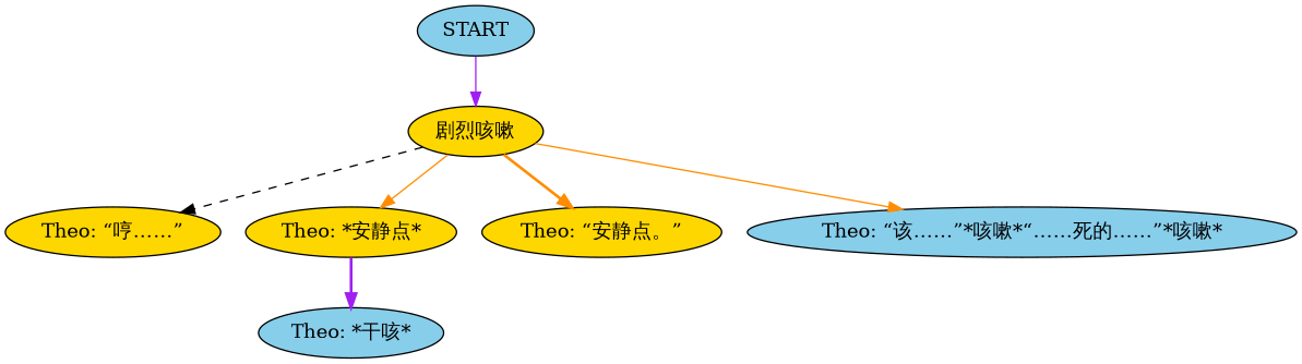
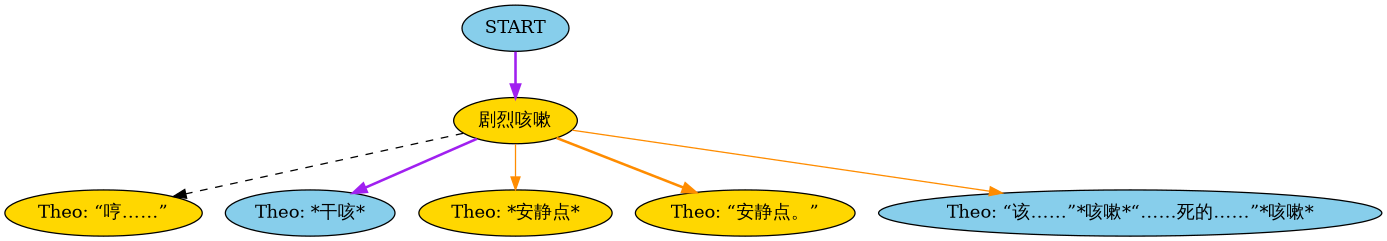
  digraph {
    node [fillcolor=gold style=filled]
    edge [color=darkorange style=bold]
    n1 [fillcolor=skyblue label=START]
    n2 [label="剧烈咳嗽"]
    n3 [label="Theo: “哼……”"]
    n4 [fillcolor=skyblue label="Theo: *干咳*"]
    n5 [label="Theo: *安静点*"]
    n6 [label="Theo: “安静点。”"]
    n7 [fillcolor=skyblue label="Theo: “该……”*咳嗽*“……死的……”*咳嗽*"]
-   n1 -> n2 [color=purple style=solid]
+   n1 -> n2 [color=purple]
    n2 -> n3 [color=black style=dashed]
-   n5 -> n4 [color=purple]
+   n2 -> n4 [color=purple]
    n2 -> n5 [style=solid]
    n2 -> n6
    n2 -> n7 [style=solid]
  }
